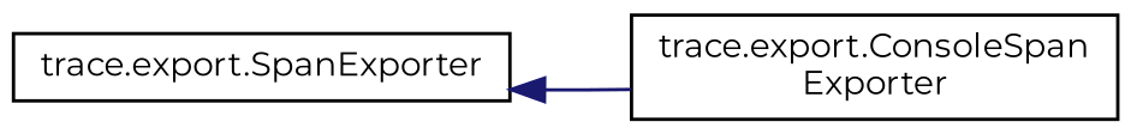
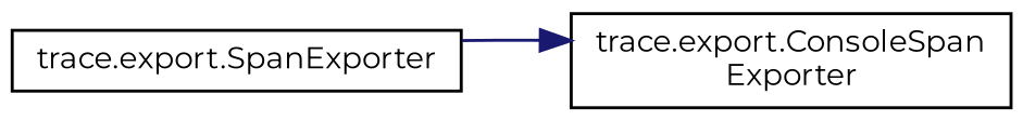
  digraph {
    rankdir=LR
    fontname=Montserrat
    node [color=black fillcolor=white fontname=Montserrat fontsize=10 shape=record style=filled]
    n1 [height=0.2 label="trace.export.SpanExporter" width=0.4]
    n2 [height=0.2 label="trace.export.ConsoleSpan\lExporter" width=0.4]
-   n1 -> n2 [color=midnightblue dir=back fontname=Montserrat fontsize=10 labelfontname=Helvetica labelfontsize=10 style=solid]
+   n2 -> n1 [color=midnightblue dir=back fontname=Montserrat fontsize=10 labelfontname=Helvetica labelfontsize=10 style=solid]
  }
